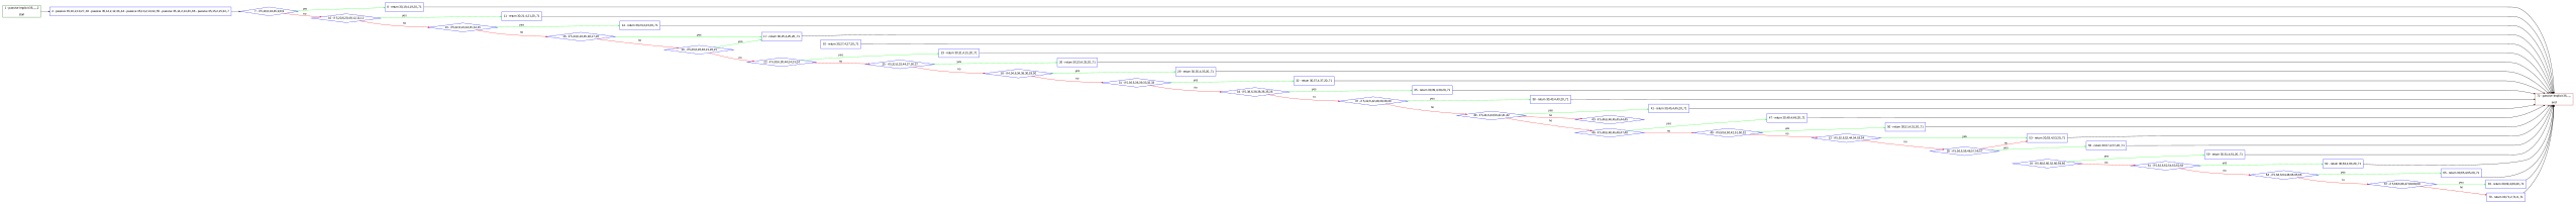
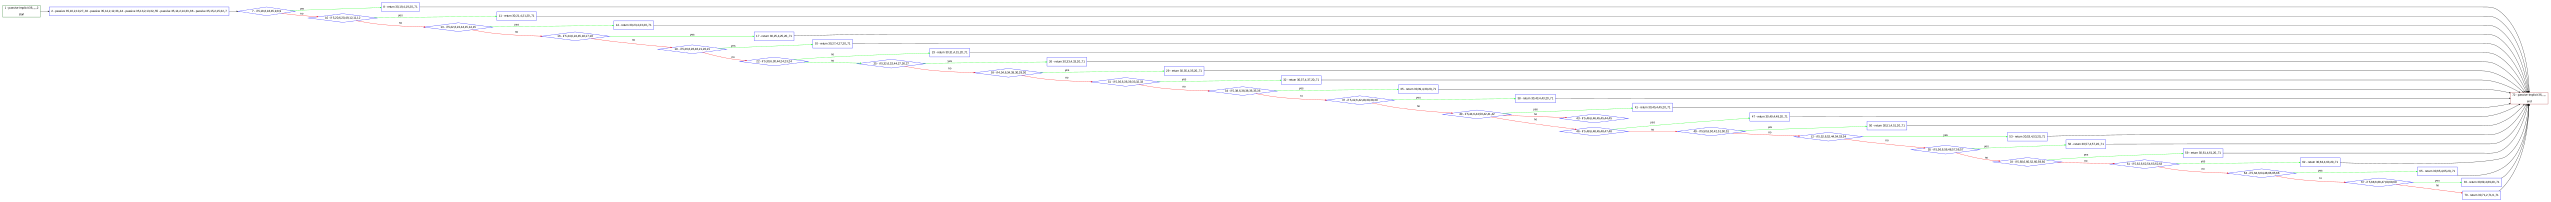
  digraph {
    bgcolor=white
    compound=true
    fillcolor="#FFFFCC"
    fontname=Arial
    fontsize=12
    pack=true
    packmode=clust
    rankdir=LR
    style="rounded,filled"
    node [color="#0000ff" compound=true fillcolor="#ffffff" fixedsize=false fontname=Arial fontsize=12 node_initialized=no shape=box style=filled]
    edge [arrowhead=normal arrowsize=0.5 arrowtail=none color="#000000" compound=true dir=forward fontcolor=black fontname=Arial fontsize=12]
    n1 [label="2 - passive 35,10,2,10,27,,33 - passive 35,12,2,12,33,,44 - passive 35,13,2,13,32,,55 - passive 35,14,2,14,33,,66 - passive 35,15,2,15,32,,7"]
    n2 [label="7 - if 5,18,6,18,45,9,8,9" shape=diamond]
    n3 [label="8 - return 30,19,4,19,20,,71"]
    n4 [label="10 - if 5,20,6,20,49,12,11,12" shape=diamond]
    n5 [color="#006400" label="1 - passive-implicit 36,,,,,,2\n\nstart"]
    n6 [color="#a52a2a" label="72 - passive-implicit 36,,,,,,\n\nend"]
    n7 [label="11 - return 30,21,4,21,20,,71"]
    n8 [label="13 - if 5,22,6,22,44,15,14,15" shape=diamond]
    n9 [label="14 - return 30,23,4,23,20,,71"]
    n10 [label="16 - if 5,24,6,24,45,18,17,18" shape=diamond]
    n11 [label="17 - return 30,25,4,25,20,,71"]
    n12 [label="19 - if 5,26,6,26,46,21,20,21" shape=diamond]
    n13 [label="20 - return 30,27,4,27,20,,71"]
    n14 [label="22 - if 5,30,6,30,44,24,23,24" shape=diamond]
    n15 [label="23 - return 30,31,4,31,20,,71"]
    n16 [label="25 - if 5,32,6,32,44,27,26,27" shape=diamond]
    n17 [label="26 - return 30,33,4,33,20,,71"]
    n18 [label="28 - if 4,34,6,34,39,30,29,30" shape=diamond]
    n19 [label="29 - return 30,35,4,35,20,,71"]
    n20 [label="31 - if 5,36,6,36,39,33,32,33" shape=diamond]
    n21 [label="32 - return 30,37,4,37,20,,71"]
    n22 [label="34 - if 5,38,6,38,38,36,35,36" shape=diamond]
    n23 [label="35 - return 30,39,4,39,20,,71"]
    n24 [label="37 - if 5,42,6,42,48,39,38,39" shape=diamond]
    n25 [label="38 - return 30,43,4,43,20,,71"]
    n26 [label="40 - if 5,44,6,44,50,42,41,42" shape=diamond]
    n27 [label="41 - return 30,45,4,45,20,,71"]
    n28 [label="43 - if 5,46,6,46,45,45,44,45" shape=diamond]
    n29 [label="46 - if 5,48,6,48,45,48,47,48" shape=diamond]
    n30 [label="47 - return 30,49,4,49,20,,71"]
    n31 [label="49 - if 5,50,6,50,42,51,50,51" shape=diamond]
    n32 [label="50 - return 30,51,4,51,20,,71"]
    n33 [label="52 - if 5,52,6,52,44,54,53,54" shape=diamond]
    n34 [label="53 - return 30,53,4,53,20,,71"]
    n35 [label="55 - if 5,56,6,56,48,57,56,57" shape=diamond]
    n36 [label="56 - return 30,57,4,57,20,,71"]
    n37 [label="58 - if 5,60,6,60,52,60,59,60" shape=diamond]
    n38 [label="59 - return 30,61,4,61,20,,71"]
    n39 [label="61 - if 5,62,6,62,54,63,62,63" shape=diamond]
    n40 [label="62 - return 30,63,4,63,20,,71"]
    n41 [label="64 - if 5,64,6,64,48,66,65,66" shape=diamond]
    n42 [label="65 - return 30,65,4,65,20,,71"]
    n43 [label="67 - if 5,68,6,68,47,69,68,69" shape=diamond]
    n44 [label="68 - return 30,69,4,69,20,,71"]
    n45 [label="70 - return 30,71,2,71,9,,71"]
    n1 -> n2
    n2 -> n3 [color="#00ff00" label=yes]
    n2 -> n4 [color="#ff0000" label=no]
    n3 -> n6
    n4 -> n7 [color="#00ff00" label=yes]
    n4 -> n8 [color="#ff0000" label=no]
    n5 -> n1
    n7 -> n6
    n8 -> n9 [color="#00ff00" label=yes]
    n8 -> n10 [color="#ff0000" label=no]
    n9 -> n6
    n10 -> n11 [color="#00ff00" label=yes]
    n10 -> n12 [color="#ff0000" label=no]
    n11 -> n6
-   n12 -> n11 [color="#00ff00" label=yes]
+   n12 -> n13 [color="#00ff00" label=yes]
    n12 -> n14 [color="#ff0000" label=no]
    n13 -> n6
-   n14 -> n15 [color="#00ff00" label=yes]
-   n14 -> n16 [color="#ff0000" label=no]
+   n14 -> n15 [color="#00ff00" label=no]
+   n14 -> n16 [color="#00ff00" label=no]
    n15 -> n6
    n16 -> n17 [color="#00ff00" label=yes]
    n16 -> n18 [color="#ff0000" label=no]
    n17 -> n6
    n18 -> n19 [color="#00ff00" label=yes]
    n18 -> n20 [color="#ff0000" label=no]
    n19 -> n6
    n20 -> n21 [color="#00ff00" label=yes]
    n20 -> n22 [color="#ff0000" label=no]
    n21 -> n6
    n22 -> n23 [color="#00ff00" label=yes]
    n22 -> n24 [color="#ff0000" label=no]
    n23 -> n6
    n24 -> n25 [color="#00ff00" label=yes]
    n24 -> n26 [color="#ff0000" label=no]
    n25 -> n6
    n26 -> n27 [color="#00ff00" label=yes]
    n26 -> n28 [color="#ff0000" label=no]
    n26 -> n29 [color="#ff0000" label=no]
    n27 -> n6
    n29 -> n30 [color="#00ff00" label=yes]
    n29 -> n31 [color="#ff0000" label=no]
    n30 -> n6
    n31 -> n32 [color="#00ff00" label=yes]
    n31 -> n33 [color="#ff0000" label=no]
    n32 -> n6
    n33 -> n34 [color="#00ff00" label=yes]
    n33 -> n35 [color="#ff0000" label=no]
    n34 -> n6
    n35 -> n36 [color="#00ff00" label=yes]
-   n35 -> n34 [color="#ff0000" label=no]
+   n35 -> n37 [color="#ff0000" label=no]
    n36 -> n6
    n37 -> n38 [color="#00ff00" label=yes]
    n37 -> n39 [color="#ff0000" label=no]
    n38 -> n6
    n39 -> n40 [color="#00ff00" label=yes]
    n39 -> n41 [color="#ff0000" label=no]
    n40 -> n6
    n41 -> n42 [color="#00ff00" label=yes]
    n41 -> n43 [color="#ff0000" label=no]
    n42 -> n6
    n43 -> n44 [color="#00ff00" label=yes]
    n43 -> n45 [color="#ff0000" label=no]
    n44 -> n6
    n45 -> n6
  }
